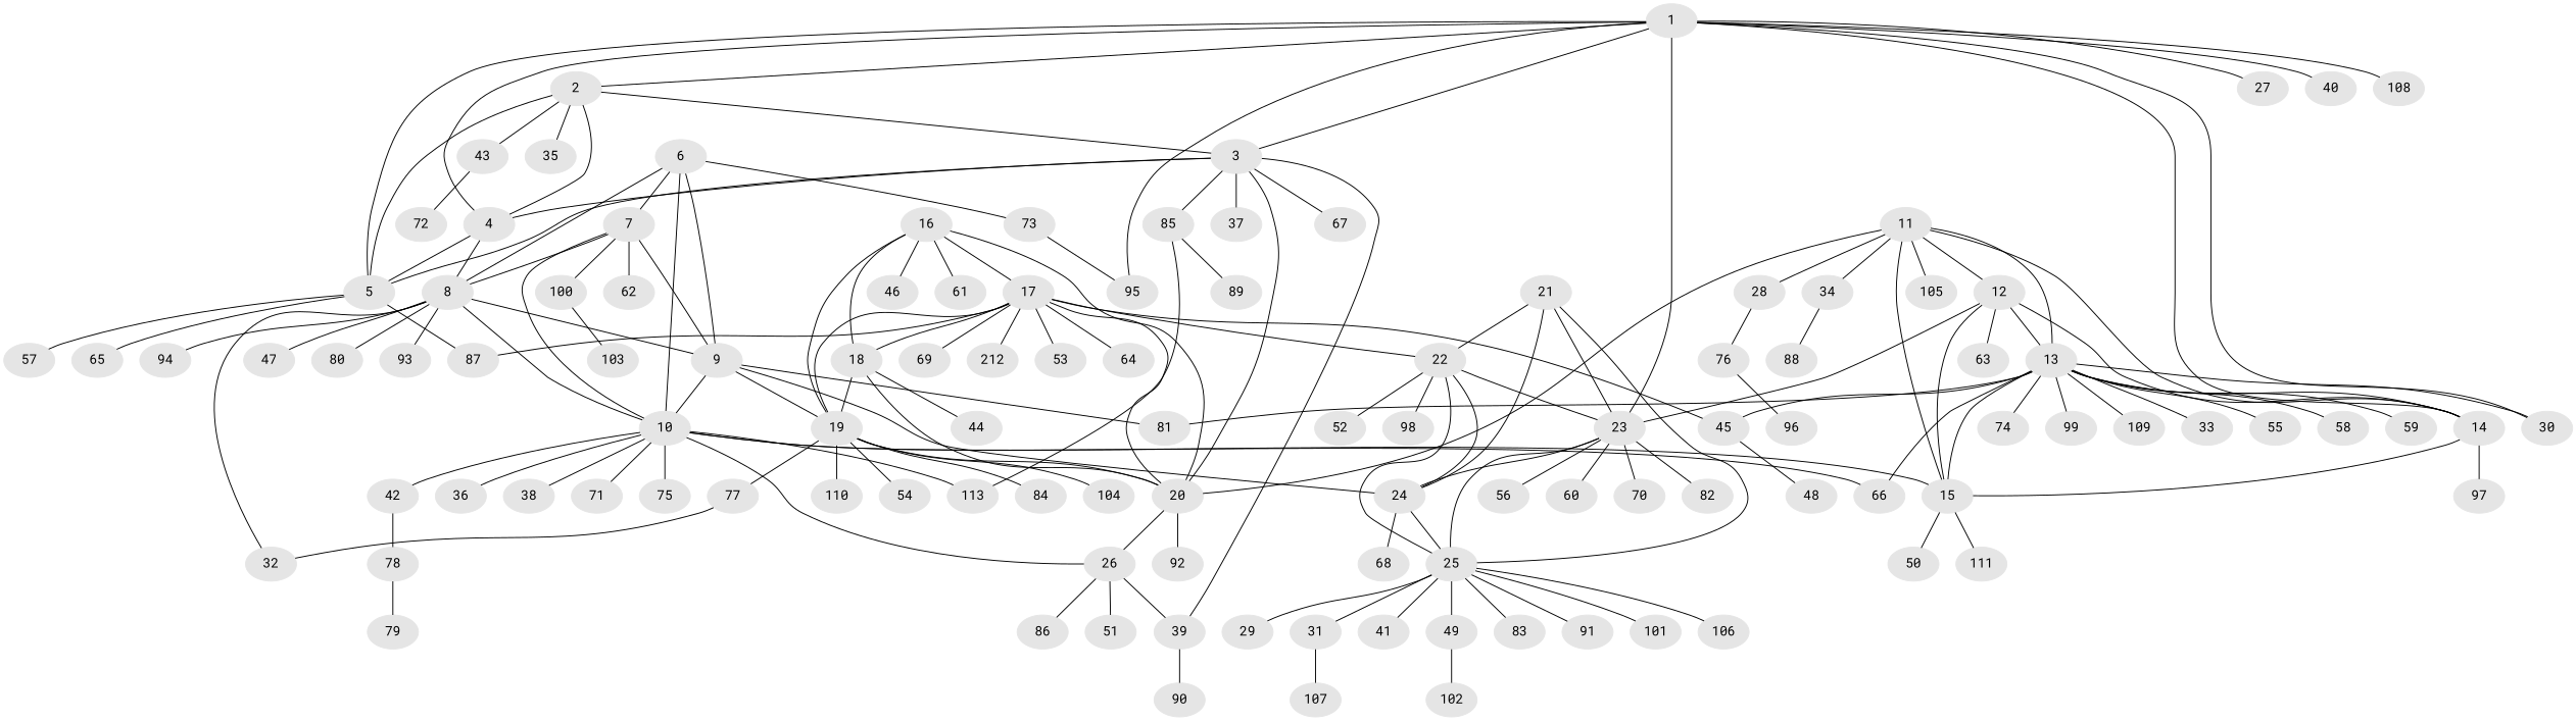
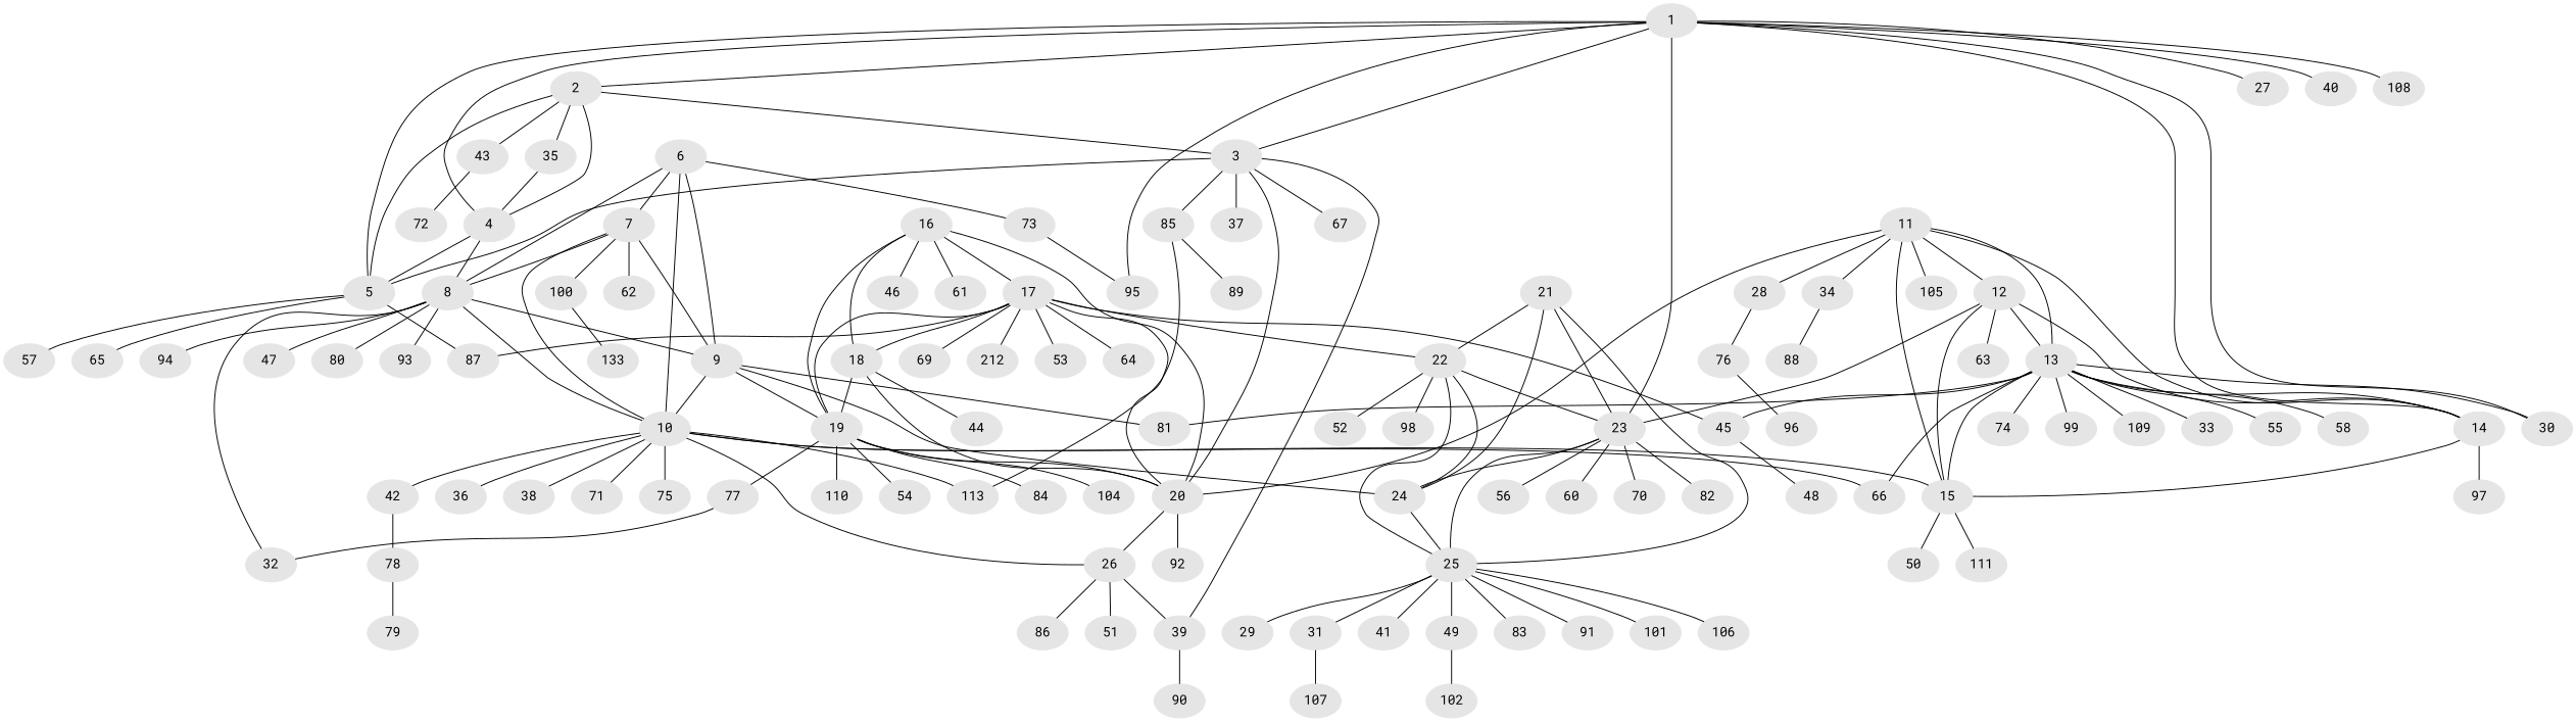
  graph {
    fontname="Roboto Mono"
    node [color=gray90 fontname="Roboto Mono" style=filled]
    edge [fontname="Roboto Mono"]
    1
    2
    3
    4
    5
    14
    23
    27
    30
    40
    95
    108
    35
    43
    20
    37
    39
    67
    85
    8
    57
    65
    87
    15
    97
    24
    25
    56
    60
    70
    82
    72
    26
    92
    90
    113
    89
    9
    10
    32
    47
    80
    93
    94
    6
    7
    73
    62
    100
    19
    81
    36
    38
    42
    66
    71
    75
-   103
+   103 [label=133]
    54
    77
    84
    104
    110
-   68
    50
    111
    51
    86
    78
    11
    12
    13
    28
    34
    105
    63
    33
    45
    55
    58
-   59
    74
    99
    109
    76
    88
    48
    16
    17
    18
    46
    61
    22
    53
    64
    69
    n97 [label=212]
    44
    52
    98
    21
    29
    31
    41
    49
    83
    91
    101
    106
    107
    102
    96
    79
    1 -- 2
    1 -- 3
    1 -- 4
    1 -- 5
    1 -- 14
    1 -- 23
    1 -- 27
    1 -- 30
    1 -- 40
    1 -- 95
    1 -- 108
    2 -- 3
    2 -- 4
    2 -- 5
    2 -- 35
    2 -- 43
-   3 -- 4
+   35 -- 4
    3 -- 5
    3 -- 20
    3 -- 37
    3 -- 39
    3 -- 67
    3 -- 85
    4 -- 5
    4 -- 8
    5 -- 57
    5 -- 65
    5 -- 87
    14 -- 15
    14 -- 97
    23 -- 24
    23 -- 25
    23 -- 56
    23 -- 60
    23 -- 70
    23 -- 82
    43 -- 72
    20 -- 26
    20 -- 92
    39 -- 90
    85 -- 113
    85 -- 89
    8 -- 9
    8 -- 10
    8 -- 32
    8 -- 47
    8 -- 80
    8 -- 93
    8 -- 94
    15 -- 50
    15 -- 111
    24 -- 25
-   24 -- 68
    25 -- 29
    25 -- 31
    25 -- 41
    25 -- 49
    25 -- 83
    25 -- 91
    25 -- 101
    25 -- 106
    26 -- 39
    26 -- 51
    26 -- 86
    9 -- 24
    9 -- 10
    9 -- 19
    9 -- 81
    10 -- 15
    10 -- 26
    10 -- 113
    10 -- 36
    10 -- 38
    10 -- 42
    10 -- 66
    10 -- 71
    10 -- 75
    6 -- 8
    6 -- 9
    6 -- 10
    6 -- 7
    6 -- 73
    7 -- 8
    7 -- 9
    7 -- 10
    7 -- 62
    7 -- 100
    73 -- 95
    100 -- 103
    19 -- 20
    19 -- 54
    19 -- 77
    19 -- 84
    19 -- 104
    19 -- 110
    42 -- 78
    77 -- 32
    78 -- 79
    11 -- 14
    11 -- 20
    11 -- 15
    11 -- 12
    11 -- 13
    11 -- 28
    11 -- 34
    11 -- 105
    12 -- 14
    12 -- 23
    12 -- 15
    12 -- 13
    12 -- 63
    13 -- 14
    13 -- 30
    13 -- 15
    13 -- 81
    13 -- 66
    13 -- 33
    13 -- 45
    13 -- 55
    13 -- 58
-   13 -- 59
    13 -- 74
    13 -- 99
    13 -- 109
    28 -- 76
    34 -- 88
    45 -- 48
    76 -- 96
    16 -- 20
    16 -- 19
    16 -- 17
    16 -- 18
    16 -- 46
    16 -- 61
    17 -- 20
    17 -- 87
    17 -- 19
    17 -- 45
    17 -- 18
    17 -- 22
    17 -- 53
    17 -- 64
    17 -- 69
    17 -- n97
    18 -- 20
    18 -- 19
    18 -- 44
    22 -- 23
    22 -- 24
    22 -- 25
    22 -- 52
    22 -- 98
    21 -- 23
    21 -- 24
    21 -- 25
    21 -- 22
    31 -- 107
    49 -- 102
  }
